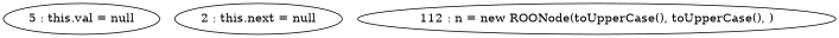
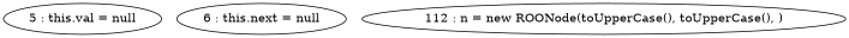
  digraph {
    "5 : this.val = null"
-   "6 : this.next = null" [label="2 : this.next = null"]
+   "6 : this.next = null"
    "112 : n = new ROONode(toUpperCase(), toUpperCase(), )"
  }
